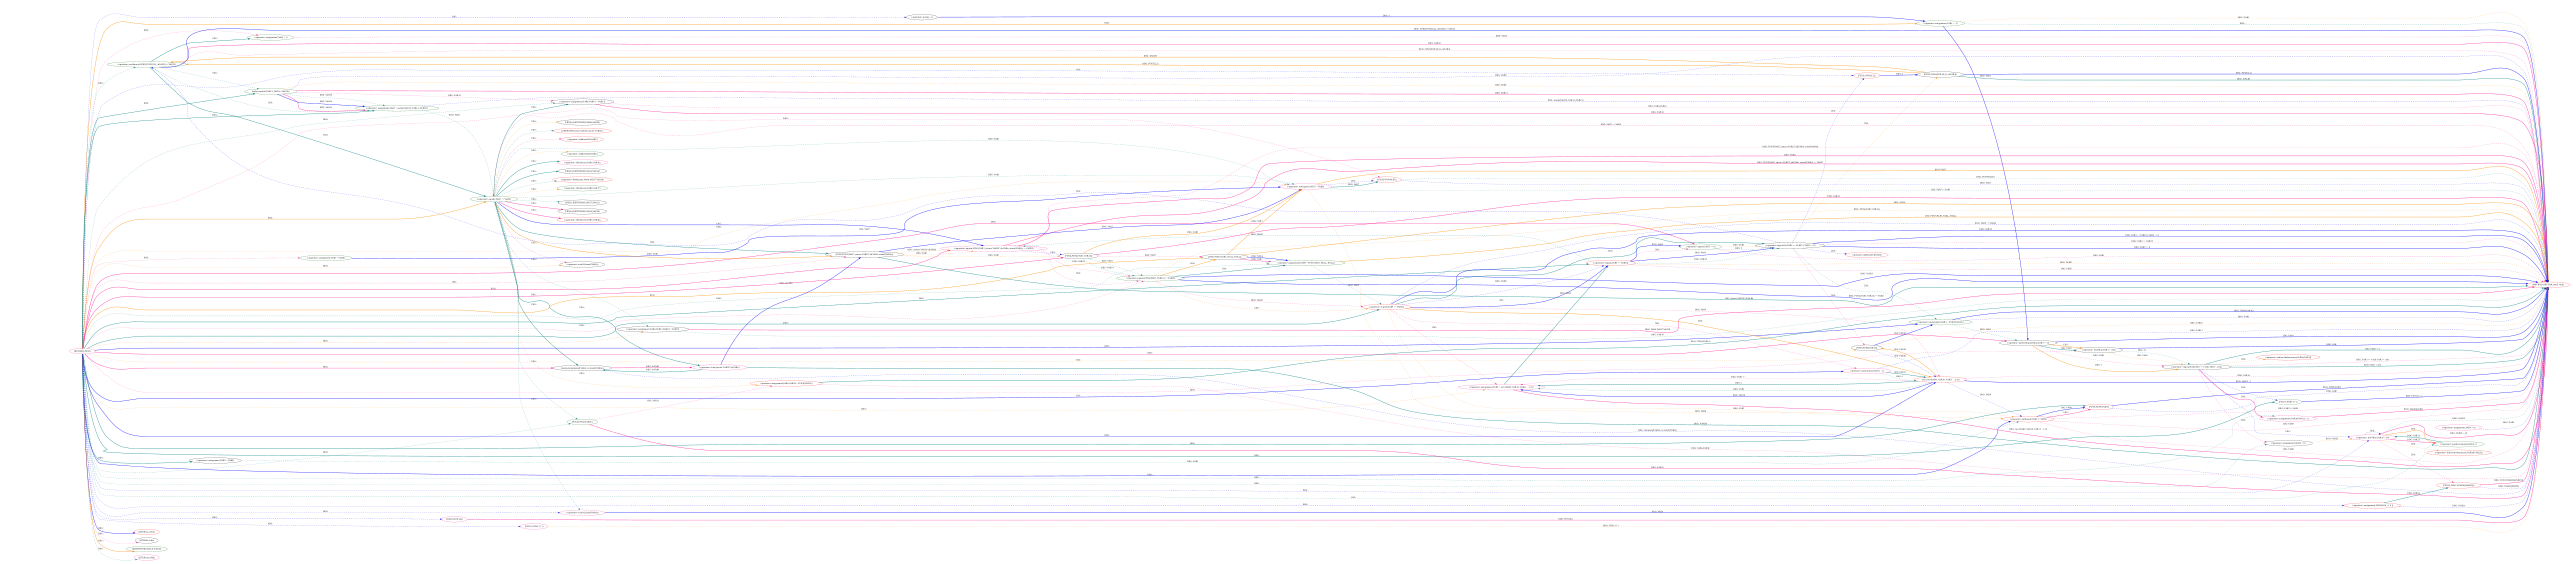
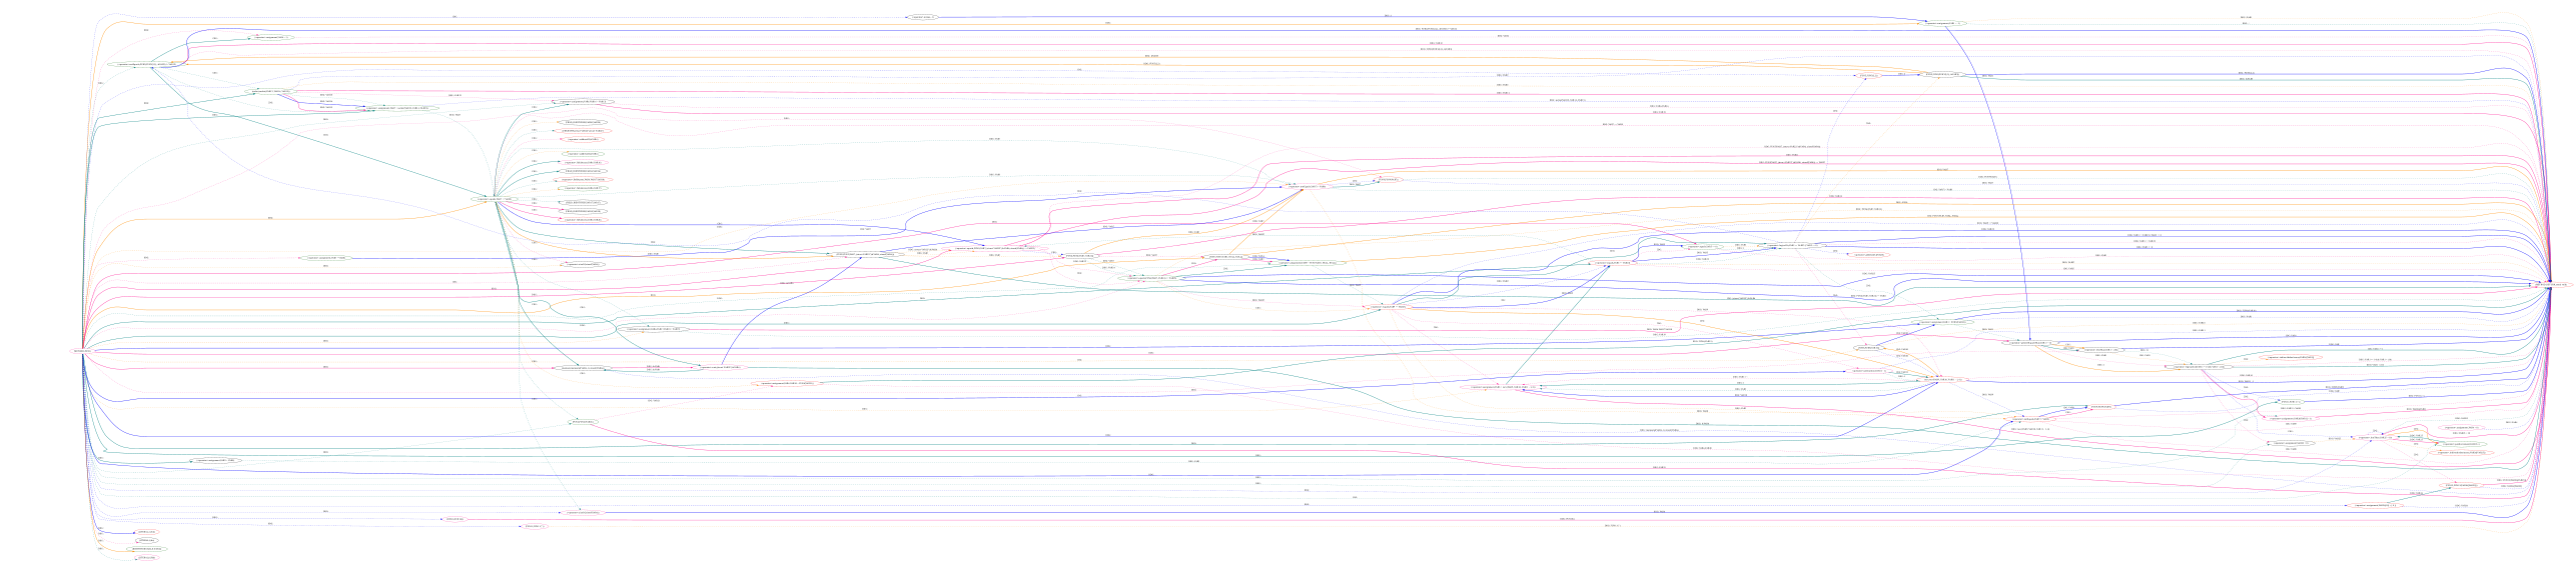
  digraph {
    fontname="PT Serif"
    rankdir=LR
    node [color=black fontname="PT Serif"]
    edge [color=teal fontname="PT Serif" style=dashed]
    n1 [color=deeppink label="(METHOD,FUN1)"]
    n2 [color=darkgreen label="(<operator>.assignment,VAR1 = -1)"]
    n3 [label="(<operator>.minus,-1)"]
    n4 [color=red label="(LITERAL,1,if(1))"]
    n5 [color=darkgreen label="(<operator>.assignment,VAR7 = VAR8)"]
    n6 [label="(<operator>.assignment,VAR9 = VAR8)"]
    n7 [color=darkgreen label="(<operator>.notEquals,FUN2(FUN3(2,2), &VAR3) != VAR12)"]
    n8 [color=red label="(FUN3,FUN3(2,2))"]
    n9 [color=darkgreen label="(<operator>.assignment,VAR4 = 1)"]
    n10 [color=darkgreen label="(<operator>.assignment,VAR7 = socket(VAR13, VAR14, VAR15))"]
    n11 [color=darkgreen label="(socket,socket(VAR13, VAR14, VAR15))"]
    n12 [color=darkgreen label="(<operator>.equals,VAR7 == VAR8)"]
    n13 [label="(memset,memset(&VAR6, 0, sizeof(VAR6)))"]
    n14 [label="(<operator>.sizeOf,sizeof(VAR6))"]
    n15 [label="(<operator>.assignment,VAR6.VAR16 = VAR13)"]
    n16 [label="(<operator>.assignment,VAR6.VAR17.VAR18 = VAR19)"]
    n17 [color=darkgreen label="(FUN4,FUN4(VAR21))"]
    n18 [color=deeppink label="(<operator>.equals,FUN5(VAR7, (struct VAR22*)&VAR6, sizeof(VAR6)) == VAR23)"]
    n19 [label="(FUN5,FUN5(VAR7, (struct VAR22*)&VAR6, sizeof(VAR6)))"]
    n20 [color=deeppink label="(<operator>.sizeOf,sizeof(VAR6))"]
    n21 [color=darkgreen label="(<operator>.equals,FUN6(VAR7, VAR24) == VAR23)"]
    n22 [label="(FUN6,FUN6(VAR7, VAR24))"]
    n23 [color=darkgreen label="(<operator>.assignment,VAR9 = FUN7(VAR7, NULL, NULL))"]
    n24 [label="(FUN7,FUN7(VAR7, NULL, NULL))"]
    n25 [color=red label="(<operator>.equals,VAR9 == VAR23)"]
    n26 [color=deeppink label="(<operator>.assignment,VAR5 = recv(VAR9, VAR10, VAR11 - 1, 0))"]
    n27 [color=red label="(recv,recv(VAR9, VAR10, VAR11 - 1, 0))"]
    n28 [color=deeppink label="(<operator>.subtraction,VAR11 - 1)"]
    n29 [color=red label="(<operator>.equals,VAR5 == VAR23)"]
    n30 [color=darkgreen label="(<operator>.equals,VAR5 == 0)"]
    n31 [color=darkgreen label="(<operator>.assignment,VAR1 = FUN8(VAR10))"]
    n32 [label="(FUN8,FUN8(VAR10))"]
    n33 [label="(LITERAL,0,do)"]
    n34 [color=deeppink label="(<operator>.notEquals,VAR7 != VAR8)"]
    n35 [color=red label="(FUN9,FUN9(VAR7))"]
    n36 [color=red label="(<operator>.notEquals,VAR9 != VAR8)"]
    n37 [color=red label="(FUN9,FUN9(VAR9))"]
    n38 [color=darkgreen label="(IDENTIFIER,VAR4,if (VAR4))"]
    n39 [color=deeppink label="(FUN10,FUN10())"]
    n40 [color=deeppink label="(LITERAL,0,if(0))"]
    n41 [color=deeppink label="(FUN11,FUN11(\"\"))"]
    n42 [color=red label="(<operator>.assignment,VAR26[10] = { 0 })"]
    n43 [label="(<operator>.greaterEqualsThan,VAR1 >= 0)"]
    n44 [label="(<operator>.lessThan,VAR1 < (10))"]
    n45 [color=deeppink label="(<operator>.assignment,VAR26[VAR1] = 1)"]
    n46 [label="(<operator>.assignment,VAR25 = 0)"]
    n47 [color=deeppink label="(<operator>.lessThan,VAR25 < 10)"]
    n48 [color=darkgreen label="(<operator>.postIncrement,VAR25++)"]
    n49 [color=darkgreen label="(FUN11,FUN11(\"\"))"]
    n50 [color=red label="(METHOD_RETURN,static void)"]
    n51 [color=deeppink label="(<operator>.assignment,VAR4 = 0)"]
    n52 [label="(FUN2,FUN2(FUN3(2,2), &VAR3))"]
    n53 [color=red label="(<operator>.assignment,VAR6.VAR20 = FUN4(VAR21))"]
    n54 [color=deeppink label="(<operator>.cast,(struct VAR22*)&VAR6)"]
    n55 [color=darkgreen label="(<operator>.addressOf,&VAR6)"]
    n56 [color=deeppink label="(<operator>.fieldAccess,VAR6.VAR16)"]
    n57 [label="(FIELD_IDENTIFIER,VAR16,VAR16)"]
    n58 [color=red label="(<operator>.fieldAccess,VAR6.VAR17.VAR18)"]
    n59 [color=darkgreen label="(<operator>.fieldAccess,VAR6.VAR17)"]
    n60 [label="(FIELD_IDENTIFIER,VAR17,VAR17)"]
    n61 [label="(FIELD_IDENTIFIER,VAR18,VAR18)"]
    n62 [color=red label="(<operator>.fieldAccess,VAR6.VAR20)"]
    n63 [label="(FIELD_IDENTIFIER,VAR20,VAR20)"]
    n64 [color=red label="(UNKNOWN,struct VAR22*,struct VAR22*)"]
    n65 [color=red label="(<operator>.addressOf,&VAR6)"]
    n66 [label="(<operator>.logicalOr,VAR5 == VAR23 || VAR5 == 0)"]
    n67 [color=red label="(FUN12,FUN12(VAR26[VAR25]))"]
    n68 [label="(<operator>.logicalAnd,VAR1 >= 0 && VAR1 < (10))"]
    n69 [color=red label="(<operator>.indirectIndexAccess,VAR26[VAR25])"]
    n70 [color=red label="(<operator>.addressOf,&VAR3)"]
    n71 [color=red label="(<operator>.indirectIndexAccess,VAR26[VAR1])"]
    n1 -> n2 [color=darkorange label="DDG: " style=bold]
    n1 -> n3 [color=blue label="DDG: "]
    n1 -> n4 [color=blue label="DDG: " style=bold]
    n1 -> n5 [color=deeppink label="DDG: "]
    n1 -> n6 [label="DDG: " style=bold]
    n1 -> n7 [label="DDG: "]
    n1 -> n8 [color=blue label="DDG: "]
    n1 -> n9 [color=deeppink label="DDG: "]
    n1 -> n10 [label="DDG: " style=bold]
    n1 -> n11 [label="DDG: " style=bold]
    n1 -> n12 [color=darkorange label="DDG: " style=bold]
    n1 -> n13 [color=deeppink label="DDG: " style=bold]
    n1 -> n14 [color=darkorange label="DDG: "]
    n1 -> n15 [label="DDG: "]
    n1 -> n16 [color=darkorange label="DDG: "]
    n1 -> n17 [label="DDG: "]
    n1 -> n18 [color=deeppink label="DDG: " style=bold]
    n1 -> n19 [color=deeppink label="DDG: "]
    n1 -> n20 [color=blue label="DDG: "]
    n1 -> n21 [color=deeppink label="DDG: "]
    n1 -> n22 [color=deeppink label="DDG: " style=bold]
    n1 -> n23 [label="DDG: "]
    n1 -> n24 [color=darkorange label="DDG: " style=bold]
    n1 -> n25 [label="DDG: " style=bold]
    n1 -> n26 [color=darkorange label="DDG: "]
    n1 -> n27 [color=blue label="DDG: " style=bold]
    n1 -> n28 [color=blue label="DDG: " style=bold]
    n1 -> n29 [label="DDG: " style=bold]
    n1 -> n30 [color=deeppink label="DDG: " style=bold]
    n1 -> n31 [color=blue label="DDG: " style=bold]
    n1 -> n32 [color=darkorange label="DDG: "]
    n1 -> n33 [color=deeppink label="DDG: "]
    n1 -> n34 [color=darkorange label="DDG: "]
    n1 -> n35 [color=deeppink label="DDG: "]
    n1 -> n36 [color=blue label="DDG: " style=bold]
    n1 -> n37 [label="DDG: " style=bold]
    n1 -> n38 [color=darkorange label="DDG: " style=bold]
    n1 -> n39 [color=blue label="DDG: "]
    n1 -> n40 [label="DDG: "]
    n1 -> n41 [color=blue label="DDG: "]
    n1 -> n42 [color=blue label="DDG: "]
    n1 -> n43 [color=deeppink label="DDG: " style=bold]
    n1 -> n44 [color=deeppink label="DDG: "]
    n1 -> n45 [label="DDG: "]
    n1 -> n46 [label="DDG: "]
    n1 -> n47 [color=blue label="DDG: "]
    n1 -> n48 [label="DDG: "]
    n1 -> n49 [label="DDG: " style=bold]
    n2 -> n43 [color=blue label="DDG: VAR1" style=bold]
    n2 -> n50 [color=darkorange label="DDG: VAR1"]
    n2 -> n50 [label="DDG: -1"]
    n3 -> n2 [color=blue label="DDG: 1" style=bold]
    n5 -> n34 [color=blue label="DDG: VAR7" style=bold]
    n6 -> n36 [label="DDG: VAR9"]
    n7 -> n9 [label="CDG: " style=bold]
    n7 -> n10 [label="CDG: "]
    n7 -> n11 [label="CDG: "]
    n7 -> n12 [label="CDG: " style=bold]
    n7 -> n50 [color=blue label="DDG: FUN2(FUN3(2,2), &VAR3) != VAR12" style=bold]
    n7 -> n50 [color=deeppink label="DDG: VAR12" style=bold]
    n7 -> n50 [color=deeppink label="DDG: FUN2(FUN3(2,2), &VAR3)"]
    n8 -> n52 [color=blue label="DDG: 2" style=bold]
    n9 -> n50 [color=deeppink label="DDG: VAR4"]
    n10 -> n12 [label="DDG: VAR7"]
    n10 -> n50 [color=blue label="DDG: socket(VAR13, VAR14, VAR15)"]
    n11 -> n10 [label="DDG: VAR13"]
    n11 -> n10 [color=blue label="DDG: VAR14" style=bold]
    n11 -> n10 [color=deeppink label="DDG: VAR15" style=bold]
    n11 -> n15 [color=deeppink label="DDG: VAR13"]
    n11 -> n50 [color=blue label="DDG: VAR15"]
    n11 -> n50 [color=darkorange label="DDG: VAR13"]
    n11 -> n50 [color=deeppink label="DDG: VAR14" style=bold]
    n12 -> n13 [label="CDG: " style=bold]
    n12 -> n14 [color=deeppink label="CDG: "]
    n12 -> n15 [label="CDG: " style=bold]
    n12 -> n16 [label="CDG: "]
    n12 -> n17 [label="CDG: "]
    n12 -> n18 [color=blue label="CDG: " style=bold]
    n12 -> n19 [color=darkorange label="DDG: VAR7" style=bold]
    n12 -> n19 [label="CDG: " style=bold]
    n12 -> n20 [label="CDG: "]
    n12 -> n34 [label="DDG: VAR7"]
    n12 -> n34 [label="DDG: VAR8"]
    n12 -> n50 [color=deeppink label="DDG: VAR7 == VAR8"]
    n12 -> n53 [color=darkorange label="CDG: "]
    n12 -> n54 [label="CDG: " style=bold]
    n12 -> n55 [color=darkorange label="CDG: "]
    n12 -> n56 [label="CDG: " style=bold]
    n12 -> n57 [label="CDG: " style=bold]
    n12 -> n58 [label="CDG: "]
    n12 -> n59 [color=darkorange label="CDG: "]
    n12 -> n60 [label="CDG: "]
    n12 -> n61 [color=deeppink label="CDG: " style=bold]
    n12 -> n62 [color=deeppink label="CDG: " style=bold]
    n12 -> n63 [color=darkorange label="CDG: "]
    n12 -> n64 [label="CDG: "]
    n12 -> n65 [color=deeppink label="CDG: "]
    n13 -> n50 [color=blue label="DDG: memset(&VAR6, 0, sizeof(VAR6))"]
    n13 -> n54 [color=deeppink label="DDG: &VAR6" style=bold]
    n15 -> n50 [color=deeppink label="DDG: VAR6.VAR16"]
    n15 -> n50 [color=deeppink label="DDG: VAR13" style=bold]
    n16 -> n50 [label="DDG: VAR19"]
    n16 -> n50 [color=deeppink label="DDG: VAR6.VAR17.VAR18" style=bold]
    n17 -> n50 [color=deeppink label="DDG: VAR21" style=bold]
    n17 -> n53 [color=deeppink label="DDG: VAR21"]
    n18 -> n21 [color=deeppink label="DDG: VAR23"]
    n18 -> n21 [color=deeppink label="CDG: "]
    n18 -> n22 [color=blue label="CDG: "]
    n18 -> n50 [color=deeppink label="DDG: FUN5(VAR7, (struct VAR22*)&VAR6, sizeof(VAR6))"]
    n18 -> n50 [color=deeppink label="DDG: VAR23" style=bold]
    n18 -> n50 [color=deeppink label="DDG: FUN5(VAR7, (struct VAR22*)&VAR6, sizeof(VAR6)) == VAR23" style=bold]
    n19 -> n18 [color=darkorange label="DDG: VAR7"]
    n19 -> n18 [color=darkorange label="DDG: (struct VAR22*)&VAR6"]
    n19 -> n22 [color=darkorange label="DDG: VAR7"]
    n19 -> n34 [color=blue label="DDG: VAR7" style=bold]
    n19 -> n50 [label="DDG: (struct VAR22*)&VAR6" style=bold]
    n20 -> n50 [color=blue label="DDG: VAR6" style=bold]
    n21 -> n23 [label="CDG: " style=bold]
-   n21 -> n24 [color=darkorange label="CDG: " style=bold]
+   n21 -> n24 [color=deeppink label="CDG: " style=bold]
    n21 -> n25 [color=deeppink label="DDG: VAR23"]
    n21 -> n25 [color=darkorange label="CDG: "]
    n21 -> n50 [color=darkorange label="DDG: FUN6(VAR7, VAR24)"]
    n21 -> n50 [color=blue label="DDG: VAR23" style=bold]
    n21 -> n50 [color=blue label="DDG: FUN6(VAR7, VAR24) == VAR23" style=bold]
    n22 -> n21 [label="DDG: VAR7"]
    n22 -> n21 [label="DDG: VAR24"]
    n22 -> n24 [color=deeppink label="DDG: VAR7"]
    n22 -> n34 [color=darkorange label="DDG: VAR7" style=bold]
    n22 -> n50 [color=deeppink label="DDG: VAR24" style=bold]
    n23 -> n25 [label="DDG: VAR9"]
    n23 -> n50 [color=darkorange label="DDG: FUN7(VAR7, NULL, NULL)" style=bold]
    n24 -> n23 [color=deeppink label="DDG: VAR7" style=bold]
    n24 -> n23 [color=blue label="DDG: NULL" style=bold]
    n24 -> n34 [color=darkorange label="DDG: VAR7" style=bold]
    n24 -> n50 [color=darkorange label="DDG: NULL" style=bold]
    n25 -> n26 [color=deeppink label="CDG: "]
    n25 -> n27 [color=deeppink label="DDG: VAR9"]
    n25 -> n27 [color=darkorange label="CDG: " style=bold]
    n25 -> n28 [color=deeppink label="CDG: "]
    n25 -> n29 [color=blue label="DDG: VAR23"]
    n25 -> n29 [color=blue label="CDG: " style=bold]
    n25 -> n36 [color=darkorange label="DDG: VAR9"]
    n25 -> n50 [color=blue label="DDG: VAR9 == VAR23"]
    n25 -> n50 [color=blue label="DDG: VAR23" style=bold]
    n25 -> n66 [label="CDG: " style=bold]
    n26 -> n29 [label="DDG: VAR5" style=bold]
    n26 -> n50 [color=deeppink label="DDG: recv(VAR9, VAR10, VAR11 - 1, 0)" style=bold]
    n27 -> n26 [label="DDG: VAR9"]
    n27 -> n26 [color=blue label="DDG: VAR10" style=bold]
    n27 -> n26 [color=deeppink label="DDG: VAR11 - 1"]
    n27 -> n26 [label="DDG: 0" style=bold]
    n27 -> n32 [color=darkorange label="DDG: VAR10" style=bold]
    n27 -> n36 [color=blue label="DDG: VAR9"]
    n27 -> n50 [color=deeppink label="DDG: VAR10"]
    n27 -> n50 [color=blue label="DDG: VAR11 - 1" style=bold]
    n28 -> n27 [label="DDG: VAR11" style=bold]
    n28 -> n27 [label="DDG: 1"]
    n28 -> n50 [color=blue label="DDG: VAR11"]
    n29 -> n18 [label="DDG: VAR23"]
    n29 -> n30 [color=blue label="DDG: VAR5" style=bold]
    n29 -> n30 [color=deeppink label="CDG: "]
    n29 -> n50 [color=darkorange label="DDG: VAR23"]
    n29 -> n50 [color=deeppink label="DDG: VAR5"]
    n29 -> n66 [color=blue label="DDG: VAR5" style=bold]
    n29 -> n66 [label="DDG: VAR23"]
    n30 -> n50 [color=deeppink label="DDG: VAR5"]
    n30 -> n66 [color=darkorange label="DDG: VAR5"]
    n30 -> n66 [label="DDG: 0"]
    n31 -> n43 [label="DDG: VAR1"]
    n31 -> n50 [color=blue label="DDG: FUN8(VAR10)" style=bold]
    n31 -> n50 [color=blue label="DDG: VAR1"]
    n32 -> n27 [color=blue label="DDG: VAR10"]
    n32 -> n31 [color=blue label="DDG: VAR10" style=bold]
    n32 -> n50 [color=darkorange label="DDG: VAR10"]
    n34 -> n35 [label="DDG: VAR7" style=bold]
    n34 -> n35 [color=blue label="CDG: "]
    n34 -> n36 [color=darkorange label="DDG: VAR8"]
    n34 -> n50 [label="DDG: VAR7 != VAR8"]
    n34 -> n50 [color=darkorange label="DDG: VAR7" style=bold]
    n35 -> n50 [color=blue label="DDG: VAR7"]
    n35 -> n50 [label="DDG: FUN9(VAR7)"]
    n36 -> n37 [color=blue label="DDG: VAR9" style=bold]
    n36 -> n37 [color=deeppink label="CDG: " style=bold]
    n36 -> n50 [color=deeppink label="DDG: VAR9 != VAR8"]
    n36 -> n50 [color=deeppink label="DDG: VAR9"]
    n36 -> n50 [color=deeppink label="DDG: VAR8"]
    n37 -> n50 [color=blue label="DDG: FUN9(VAR9)" style=bold]
    n37 -> n50 [color=blue label="DDG: VAR9"]
    n39 -> n50 [color=deeppink label="DDG: FUN10()" style=bold]
    n41 -> n50 [color=darkorange label="DDG: FUN11(\"\")"]
    n42 -> n50 [color=blue label="DDG: VAR26"]
    n42 -> n67 [label="DDG: VAR26" style=bold]
    n43 -> n44 [label="DDG: VAR1" style=bold]
    n43 -> n44 [color=darkorange label="CDG: " style=bold]
    n43 -> n50 [color=blue label="DDG: VAR1" style=bold]
    n43 -> n68 [color=deeppink label="DDG: VAR1"]
    n43 -> n68 [color=darkorange label="DDG: 0" style=bold]
    n44 -> n50 [color=blue label="DDG: VAR1" style=bold]
    n44 -> n68 [color=darkorange label="DDG: VAR1"]
    n44 -> n68 [label="DDG: 10"]
    n45 -> n50 [color=deeppink label="DDG: VAR26[VAR1]" style=bold]
    n46 -> n47 [color=darkorange label="DDG: VAR25"]
    n47 -> n47 [color=blue label="CDG: "]
    n47 -> n48 [color=deeppink label="DDG: VAR25" style=bold]
    n47 -> n48 [color=darkorange label="CDG: " style=bold]
    n47 -> n50 [label="DDG: VAR25"]
    n47 -> n50 [color=deeppink label="DDG: VAR25 < 10" style=bold]
    n47 -> n67 [color=deeppink label="CDG: "]
    n47 -> n69 [color=darkorange label="CDG: "]
    n48 -> n47 [label="DDG: VAR25" style=bold]
    n49 -> n50 [color=blue label="DDG: FUN11(\"\")" style=bold]
    n51 -> n50 [color=blue label="DDG: VAR4"]
    n52 -> n7 [color=darkorange label="DDG: FUN3(2,2)" style=bold]
    n52 -> n7 [color=darkorange label="DDG: &VAR3" style=bold]
    n52 -> n50 [color=blue label="DDG: FUN3(2,2)" style=bold]
    n52 -> n50 [label="DDG: &VAR3" style=bold]
    n53 -> n50 [label="DDG: FUN4(VAR21)" style=bold]
    n53 -> n50 [color=deeppink label="DDG: VAR6.VAR20"]
    n54 -> n13 [label="DDG: &VAR6" style=bold]
    n54 -> n19 [color=blue label="DDG: &VAR6" style=bold]
    n54 -> n50 [label="DDG: &VAR6" style=bold]
    n66 -> n7 [color=blue label="CDG: "]
    n66 -> n8 [color=blue label="CDG: "]
    n66 -> n31 [label="CDG: "]
    n66 -> n32 [color=deeppink label="CDG: "]
    n66 -> n50 [color=deeppink label="DDG: VAR5 == VAR23"]
    n66 -> n50 [color=blue label="DDG: VAR5 == 0" style=bold]
    n66 -> n50 [color=blue label="DDG: VAR5 == VAR23 || VAR5 == 0" style=bold]
    n66 -> n52 [color=darkorange label="CDG: "]
    n66 -> n70 [color=blue label="CDG: "]
    n67 -> n50 [color=blue label="DDG: VAR26[VAR25]"]
    n67 -> n50 [color=deeppink label="DDG: FUN12(VAR26[VAR25])" style=bold]
    n68 -> n45 [color=deeppink label="CDG: " style=bold]
    n68 -> n46 [color=deeppink label="CDG: "]
    n68 -> n47 [color=blue label="CDG: "]
    n68 -> n49 [color=blue label="CDG: "]
    n68 -> n50 [label="DDG: VAR1 >= 0" style=bold]
    n68 -> n50 [color=deeppink label="DDG: VAR1 >= 0 && VAR1 < (10)"]
    n68 -> n50 [label="DDG: VAR1 < (10)" style=bold]
    n68 -> n71 [color=darkorange label="CDG: "]
  }
